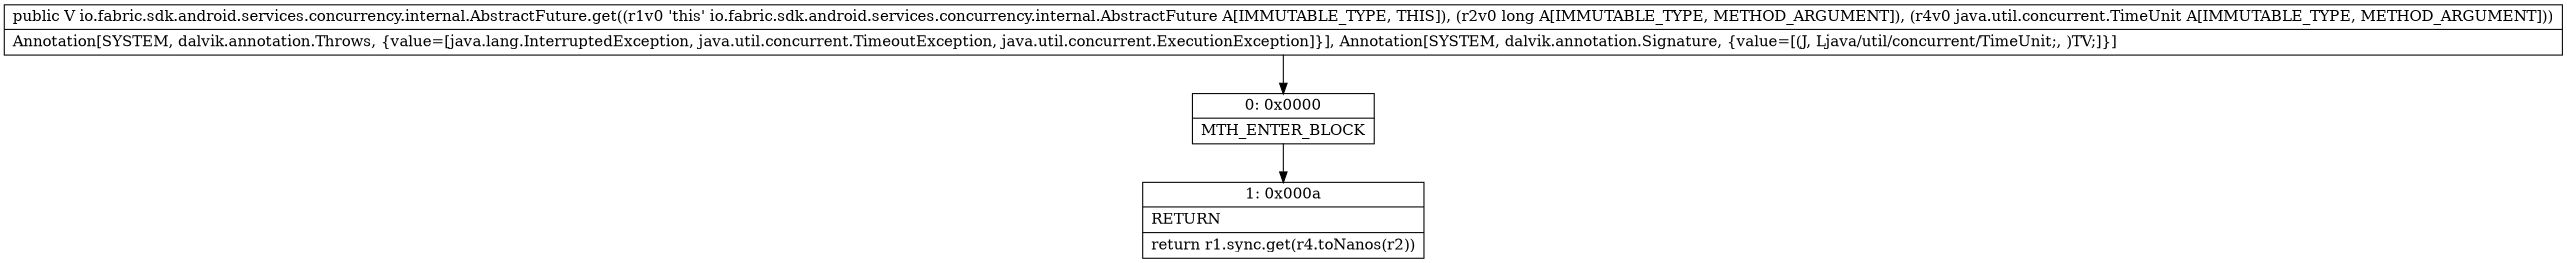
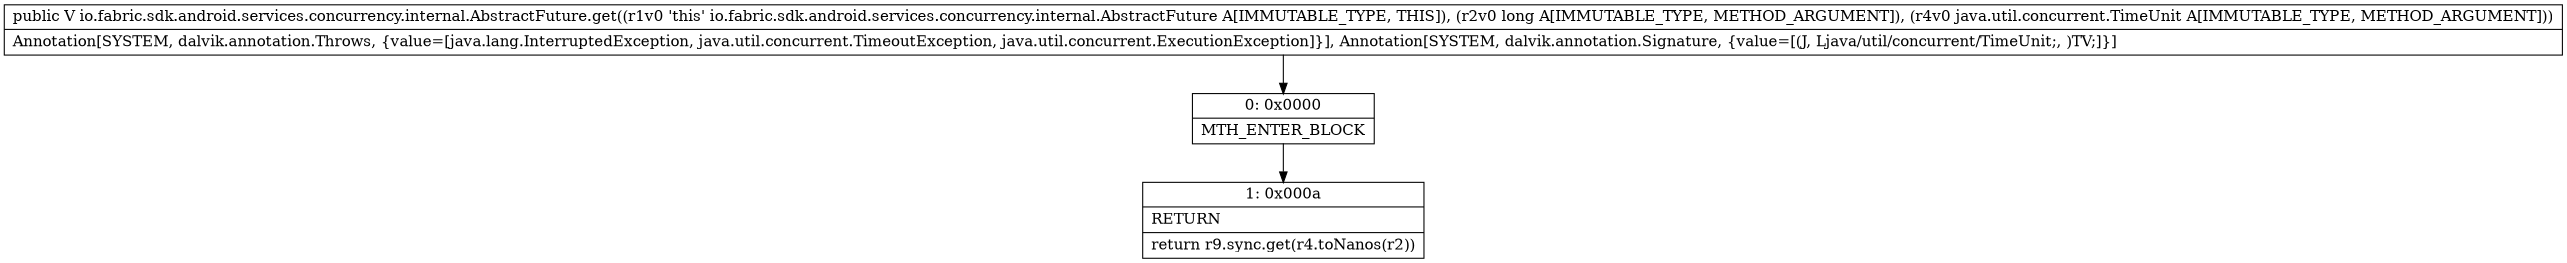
  digraph {
    node [shape=record]
    n1 [label="{0\:\ 0x0000|MTH_ENTER_BLOCK\l}"]
-   n2 [label="{1\:\ 0x000a|RETURN\l|return r1.sync.get(r4.toNanos(r2))\l}"]
+   n2 [label="{1\:\ 0x000a|RETURN\l|return r9.sync.get(r4.toNanos(r2))\l}"]
    n3 [label="{public V io.fabric.sdk.android.services.concurrency.internal.AbstractFuture.get((r1v0 'this' io.fabric.sdk.android.services.concurrency.internal.AbstractFuture A[IMMUTABLE_TYPE, THIS]), (r2v0 long A[IMMUTABLE_TYPE, METHOD_ARGUMENT]), (r4v0 java.util.concurrent.TimeUnit A[IMMUTABLE_TYPE, METHOD_ARGUMENT]))  | Annotation[SYSTEM, dalvik.annotation.Throws, \{value=[java.lang.InterruptedException, java.util.concurrent.TimeoutException, java.util.concurrent.ExecutionException]\}], Annotation[SYSTEM, dalvik.annotation.Signature, \{value=[(J, Ljava\/util\/concurrent\/TimeUnit;, )TV;]\}]\l}"]
    n1 -> n2
    n3 -> n1
  }
